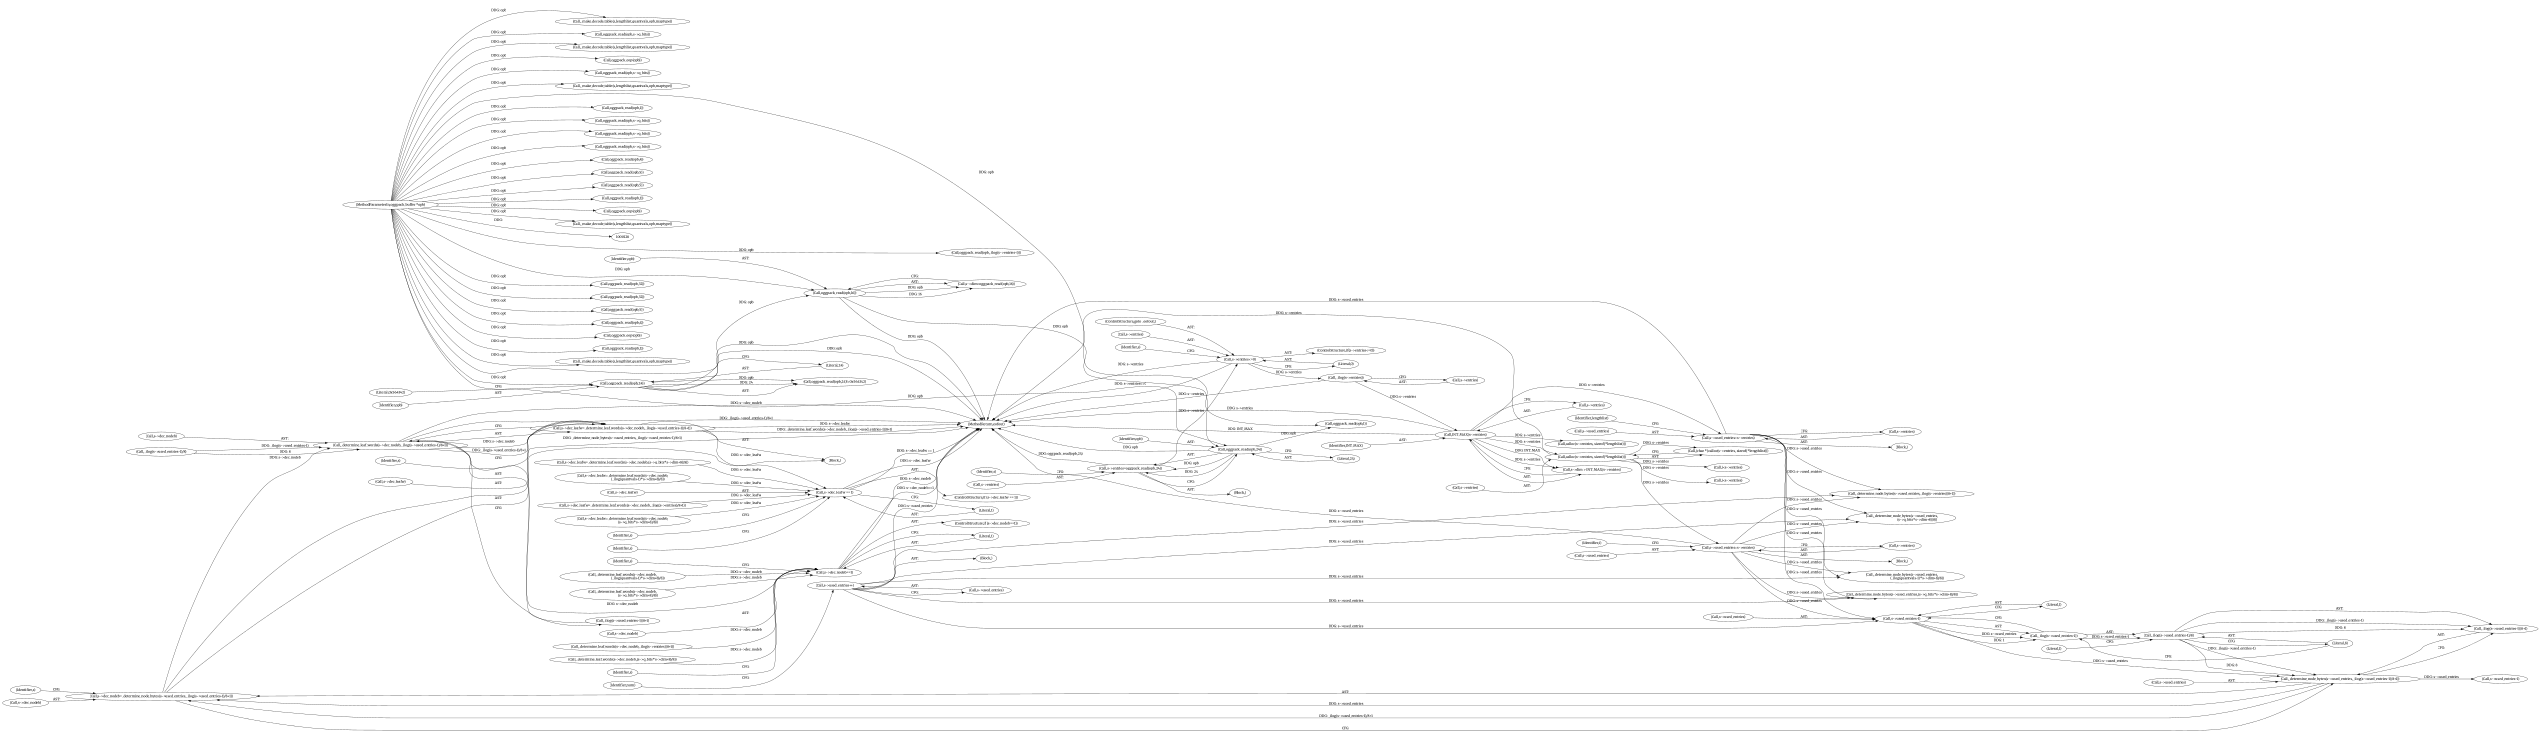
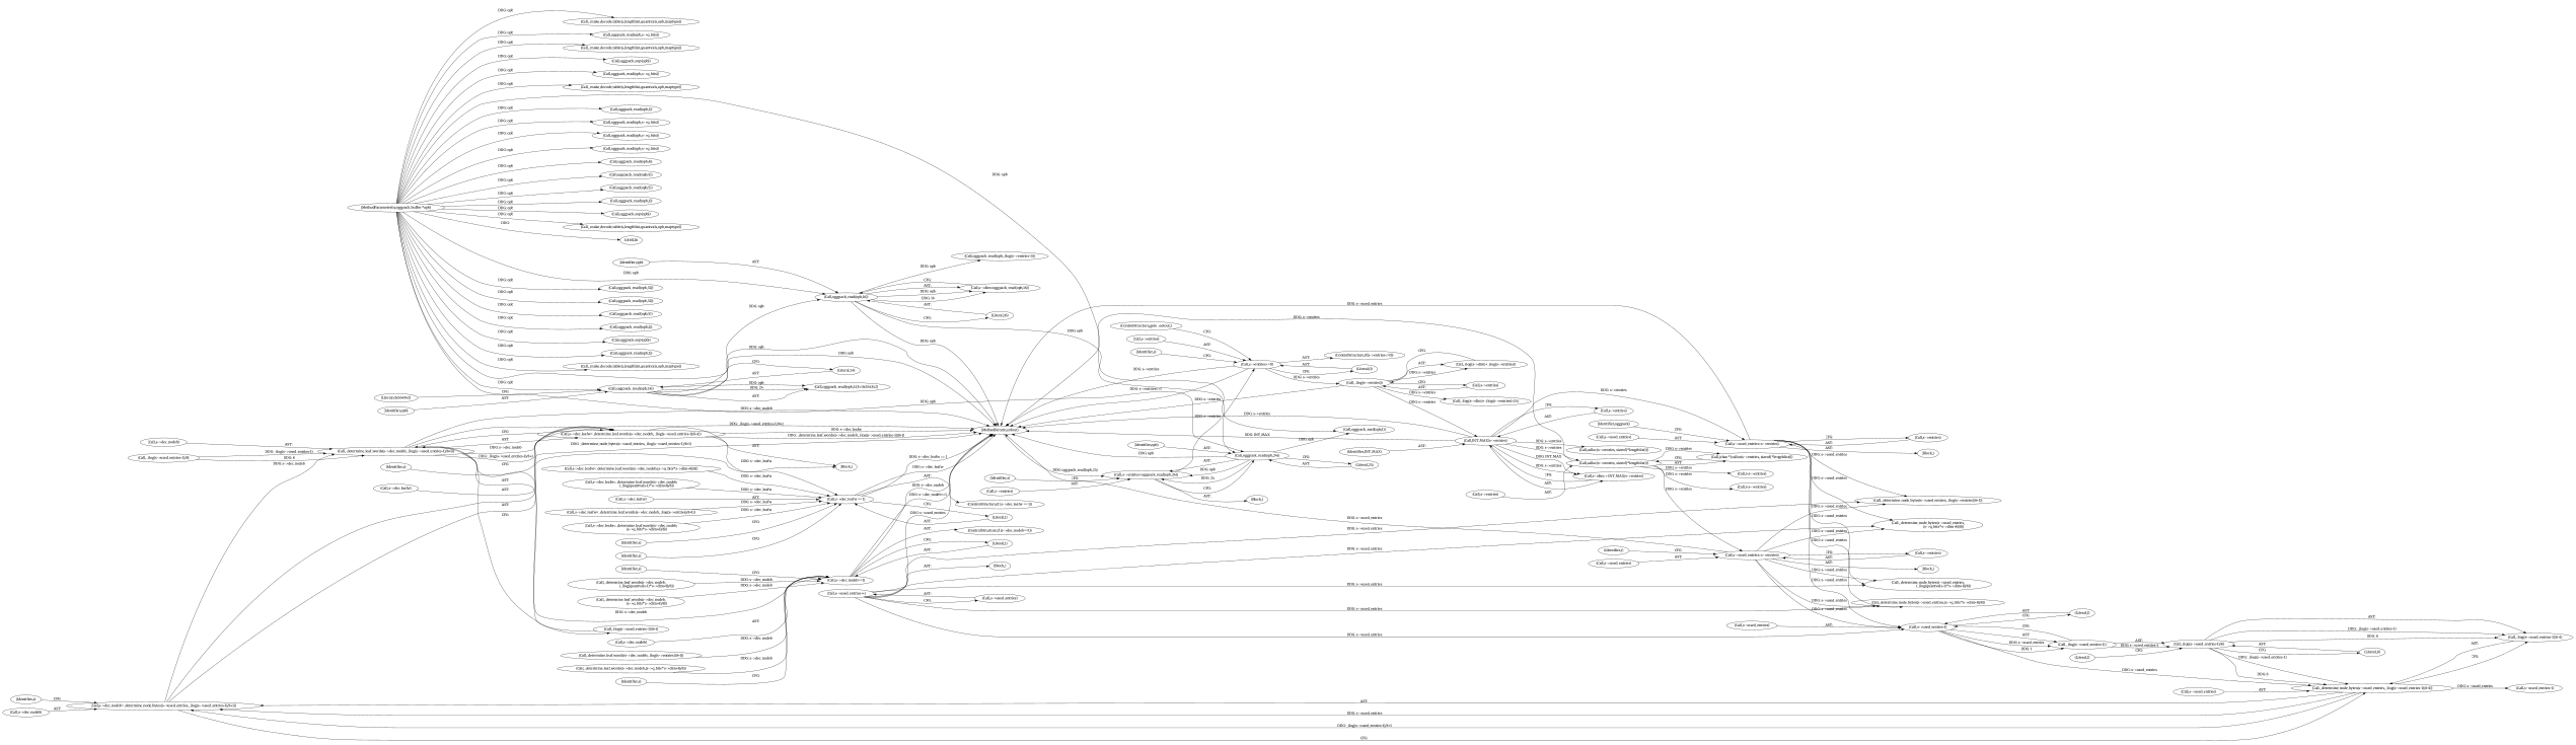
  digraph {
    fontname=Merriweather
    rankdir=LR
    node [fontname=Merriweather]
    edge [fontname=Merriweather]
    n1 [label="(Call,s->dec_nodeb=_determine_node_bytes(s->used_entries,_ilog(s->used_entries-1)/8+1))"]
    n2 [label="(Call,_determine_node_bytes(s->used_entries,_ilog(s->used_entries-1)/8+1))"]
    n3 [label="(Call,_determine_leaf_words(s->dec_nodeb,_ilog(s->used_entries-1)/8+1))"]
    n4 [label="(MethodReturn,eofout)"]
    n5 [label="(Block,)"]
    n6 [label="(Call,_ilog(s->used_entries-1)/8+1)"]
    n7 [label="(Call,s->used_entries-1)"]
    n8 [label="(Call,s->dec_leafw=_determine_leaf_words(s->dec_nodeb,_ilog(s->used_entries-1)/8+1))"]
    n9 [label="(Call,s->dec_nodeb==1)"]
    n10 [label="(Call,_ilog(s->used_entries-1)/8+1)"]
    n11 [label="(Call,s->used_entries-1)"]
    n12 [label="(Call,_ilog(s->used_entries-1))"]
    n13 [label="(Literal,1)"]
    n14 [label="(Call,_ilog(s->used_entries-1)/8)"]
    n15 [label="(Call,s->used_entries++)"]
    n16 [label="(Call,s->used_entries)"]
    n17 [label="(Call,_determine_node_bytes(s->used_entries,\n                                           (_ilog(quantvals-1)*s->dim+8)/8))"]
    n18 [label="(Block,)"]
    n19 [label="(Call,_determine_node_bytes(s->used_entries,(s->q_bits*s->dim+8)/8))"]
    n20 [label="(Call,_determine_node_bytes(s->used_entries,_ilog(s->entries)/8+1))"]
    n21 [label="(Call,_determine_node_bytes(s->used_entries,\n                                           (s->q_bits*s->dim+8)/8))"]
    n22 [label="(Call,s->used_entries=s->entries)"]
    n23 [label="(Block,)"]
    n24 [label="(Call,s->entries)"]
    n25 [label="(Call,INT_MAX/s->entries)"]
    n26 [label="(Call,calloc(s->entries, sizeof(*lengthlist)))"]
    n27 [label="(Call,s->dim > INT_MAX/s->entries)"]
    n28 [label="(Call,s->entries)"]
    n29 [label="(Call,calloc(s->entries, sizeof(*lengthlist)))"]
    n30 [label="(Call,s->used_entries=s->entries)"]
    n31 [label="(Call,i<s->entries)"]
    n32 [label="(Call,(char *)calloc(s->entries, sizeof(*lengthlist)))"]
    n33 [label="(Call,i<s->entries)"]
    n34 [label="(Call,_ilog(s->entries))"]
+   n35 [label="(Call,_ilog(s->dim)+_ilog(s->entries))"]
    n36 [label="(Call,s->entries)"]
+   n37 [label="(Call,_ilog(s->dim)+_ilog(s->entries)>24)"]
    n38 [label="(Call,s->entries<=0)"]
    n39 [label="(ControlStructure,if(s->entries<=0))"]
    n40 [label="(Literal,0)"]
    n41 [label="(Call,s->entries=oggpack_read(opb,24))"]
    n42 [label="(Call,oggpack_read(opb,24))"]
    n43 [label="(Block,)"]
    n44 [label="(Literal,24)"]
    n45 [label="(Call,oggpack_read(opb,1))"]
    n46 [label="(Call,oggpack_read(opb,16))"]
+   n47 [label="(Literal,16)"]
    n48 [label="(Call,s->dim=oggpack_read(opb,16))"]
    n49 [label="(Call,oggpack_read(opb,24))"]
    n50 [label="(Literal,24)"]
    n51 [label="(Call,oggpack_read(opb,24)!=0x564342)"]
    n52 [label="(MethodParameterIn,oggpack_buffer *opb)"]
    n53 [label="(Call,oggpack_read(opb,32))"]
    n54 [label="(Call,oggpack_read(opb,32))"]
    n55 [label="(Call,oggpack_read(opb,5))"]
    n56 [label="(Call,oggpack_read(opb,4))"]
    n57 [label="(Call,oggpack_eop(opb))"]
    n58 [label="(Call,oggpack_read(opb,1))"]
    n59 [label="(Call,_make_decode_table(s,lengthlist,quantvals,opb,maptype))"]
    n60 [label="(Call,_make_decode_table(s,lengthlist,quantvals,opb,maptype))"]
    n61 [label="(Call,oggpack_read(opb,s->q_bits))"]
    n62 [label="(Call,_make_decode_table(s,lengthlist,quantvals,opb,maptype))"]
    n63 [label="(Call,oggpack_eop(opb))"]
    n64 [label="(Call,oggpack_read(opb,s->q_bits))"]
    n65 [label="(Call,_make_decode_table(s,lengthlist,quantvals,opb,maptype))"]
    n66 [label="(Call,oggpack_read(opb,_ilog(s->entries-i)))"]
    n67 [label="(Call,oggpack_read(opb,1))"]
    n68 [label="(Call,oggpack_read(opb,s->q_bits))"]
    n69 [label="(Call,oggpack_read(opb,s->q_bits))"]
    n70 [label="(Call,oggpack_read(opb,s->q_bits))"]
    n71 [label="(Call,oggpack_read(opb,4))"]
    n72 [label="(Call,oggpack_read(opb,5))"]
    n73 [label="(Call,oggpack_read(opb,5))"]
    n74 [label="(Call,oggpack_read(opb,1))"]
    n75 [label="(Call,oggpack_eop(opb))"]
    n76 [label="(Call,_make_decode_table(s,lengthlist,quantvals,opb,maptype))"]
    1000128
    n78 [label="(Call,s->entries)"]
    n79 [label="(Block,)"]
    n80 [label="(Literal,8)"]
    n81 [label="(Call,s->dec_leafw == 1)"]
    n82 [label="(Literal,1)"]
    n83 [label="(ControlStructure,if (s->dec_nodeb==1))"]
    n84 [label="(Literal,1)"]
    n85 [label="(ControlStructure,if (s->dec_leafw == 1))"]
    n86 [label="(Call,s->dec_nodeb)"]
    n87 [label="(Call,s->dec_leafw=_determine_leaf_words(s->dec_nodeb,_ilog(s->entries)/8+1))"]
    n88 [label="(Identifier,s)"]
    n89 [label="(Identifier,s)"]
    n90 [label="(Call,s->dec_nodeb)"]
    n91 [label="(Call,_determine_leaf_words(s->dec_nodeb,_ilog(s->entries)/8+1))"]
    n92 [label="(Call,s->dec_leafw=_determine_leaf_words(s->dec_nodeb,\n                                           (s->q_bits*s->dim+8)/8))"]
    n93 [label="(Identifier,opb)"]
    n94 [label="(Literal,0x564342)"]
    n95 [label="(Identifier,s)"]
    n96 [label="(Call,_determine_leaf_words(s->dec_nodeb,(s->q_bits*s->dim+8)/8))"]
    n97 [label="(Call,s->entries)"]
    n98 [label="(Call,s->used_entries)"]
    n99 [label="(Literal,1)"]
    n100 [label="(Identifier,s)"]
    n101 [label="(Call,_ilog(s->used_entries-1)/8)"]
    n102 [label="(Identifier,s)"]
-   n103 [label="(Identifier,lengthlist)"]
+   n103 [label="(Identifier,oggpack)"]
    n104 [label="(Call,s->used_entries)"]
    n105 [label="(Call,s->dec_leafw=_determine_leaf_words(s->dec_nodeb,(s->q_bits*s->dim+8)/8))"]
    n106 [label="(Identifier,INT_MAX)"]
-   n107 [label="(Identifier,num)"]
    n108 [label="(Identifier,s)"]
    n109 [label="(Identifier,s)"]
    n110 [label="(Identifier,i)"]
    n111 [label="(Call,s->entries)"]
    n112 [label="(Identifier,opb)"]
    n113 [label="(Call,s->used_entries)"]
    n114 [label="(Call,_determine_leaf_words(s->dec_nodeb,\n                                           (_ilog(quantvals-1)*s->dim+8)/8))"]
    n115 [label="(Identifier,s)"]
    n116 [label="(Call,s->entries)"]
    n117 [label="(Call,s->dec_leafw=_determine_leaf_words(s->dec_nodeb,\n                                           (_ilog(quantvals-1)*s->dim+8)/8))"]
    n118 [label="(Call,s->dec_leafw)"]
    n119 [label="(Call,_determine_leaf_words(s->dec_nodeb,\n                                           (s->q_bits*s->dim+8)/8))"]
    n120 [label="(Call,s->used_entries)"]
    n121 [label="(Call,s->dec_leafw)"]
    n122 [label="(ControlStructure,goto _eofout;)"]
    n123 [label="(Call,s->dec_nodeb)"]
    n124 [label="(Identifier,opb)"]
    n1 -> n2 [label="CFG: "]
    n1 -> n3 [label="DDG: s->dec_nodeb"]
    n1 -> n4 [label="DDG: _determine_node_bytes(s->used_entries,_ilog(s->used_entries-1)/8+1)"]
    n1 -> n5 [label="AST: "]
    n2 -> n1 [label="AST: "]
    n2 -> n1 [label="DDG: s->used_entries"]
    n2 -> n1 [label="DDG: _ilog(s->used_entries-1)/8+1"]
    n2 -> n6 [label="CFG: "]
    n2 -> n7 [label="DDG: s->used_entries"]
    n3 -> n4 [label="DDG: s->dec_nodeb"]
    n3 -> n4 [label="DDG: _ilog(s->used_entries-1)/8+1"]
    n3 -> n8 [label="AST: "]
    n3 -> n8 [label="DDG: s->dec_nodeb"]
    n3 -> n8 [label="DDG: _ilog(s->used_entries-1)/8+1"]
    n3 -> n9 [label="DDG: s->dec_nodeb"]
    n3 -> n10 [label="CFG: "]
    n6 -> n2 [label="AST: "]
    n8 -> n3 [label="CFG: "]
    n8 -> n4 [label="DDG: s->dec_leafw"]
    n8 -> n4 [label="DDG: _determine_leaf_words(s->dec_nodeb,_ilog(s->used_entries-1)/8+1)"]
    n8 -> n5 [label="AST: "]
    n8 -> n81 [label="DDG: s->dec_leafw"]
    n9 -> n4 [label="DDG: s->dec_nodeb"]
    n9 -> n4 [label="DDG: s->dec_nodeb==1"]
    n9 -> n82 [label="CFG: "]
    n9 -> n83 [label="AST: "]
    n10 -> n3 [label="AST: "]
    n11 -> n2 [label="DDG: s->used_entries"]
    n11 -> n12 [label="AST: "]
    n11 -> n12 [label="DDG: s->used_entries"]
    n11 -> n12 [label="DDG: 1"]
    n11 -> n13 [label="CFG: "]
    n12 -> n11 [label="CFG: "]
    n12 -> n14 [label="AST: "]
    n12 -> n14 [label="DDG: s->used_entries-1"]
    n13 -> n11 [label="AST: "]
    n14 -> n2 [label="DDG: _ilog(s->used_entries-1)"]
    n14 -> n2 [label="DDG: 8"]
    n14 -> n6 [label="AST: "]
    n14 -> n6 [label="DDG: _ilog(s->used_entries-1)"]
    n14 -> n6 [label="DDG: 8"]
    n14 -> n80 [label="CFG: "]
    n15 -> n4 [label="DDG: s->used_entries"]
    n15 -> n11 [label="DDG: s->used_entries"]
    n15 -> n16 [label="CFG: "]
    n15 -> n17 [label="DDG: s->used_entries"]
    n15 -> n18 [label="AST: "]
    n15 -> n19 [label="DDG: s->used_entries"]
    n15 -> n20 [label="DDG: s->used_entries"]
    n15 -> n21 [label="DDG: s->used_entries"]
    n16 -> n15 [label="AST: "]
    n22 -> n4 [label="DDG: s->used_entries"]
    n22 -> n11 [label="DDG: s->used_entries"]
    n22 -> n17 [label="DDG: s->used_entries"]
    n22 -> n19 [label="DDG: s->used_entries"]
    n22 -> n20 [label="DDG: s->used_entries"]
    n22 -> n21 [label="DDG: s->used_entries"]
    n22 -> n23 [label="AST: "]
    n22 -> n24 [label="CFG: "]
    n24 -> n22 [label="AST: "]
    n25 -> n4 [label="DDG: INT_MAX"]
    n25 -> n4 [label="DDG: s->entries"]
    n25 -> n22 [label="DDG: s->entries"]
    n25 -> n26 [label="DDG: s->entries"]
    n25 -> n27 [label="AST: "]
    n25 -> n27 [label="DDG: INT_MAX"]
    n25 -> n27 [label="DDG: s->entries"]
    n25 -> n28 [label="CFG: "]
    n25 -> n29 [label="DDG: s->entries"]
    n26 -> n4 [label="DDG: s->entries"]
    n26 -> n30 [label="DDG: s->entries"]
    n26 -> n31 [label="DDG: s->entries"]
    n26 -> n32 [label="AST: "]
    n26 -> n32 [label="DDG: s->entries"]
    n26 -> n33 [label="DDG: s->entries"]
    n27 -> n25 [label="CFG: "]
    n28 -> n25 [label="AST: "]
    n30 -> n4 [label="DDG: s->used_entries"]
    n30 -> n11 [label="DDG: s->used_entries"]
    n30 -> n17 [label="DDG: s->used_entries"]
    n30 -> n19 [label="DDG: s->used_entries"]
    n30 -> n20 [label="DDG: s->used_entries"]
    n30 -> n21 [label="DDG: s->used_entries"]
    n30 -> n78 [label="CFG: "]
    n30 -> n79 [label="AST: "]
    n32 -> n26 [label="CFG: "]
    n34 -> n4 [label="DDG: s->entries"]
    n34 -> n25 [label="DDG: s->entries"]
+   n34 -> n35 [label="AST: "]
+   n34 -> n35 [label="DDG: s->entries"]
    n34 -> n36 [label="CFG: "]
+   n34 -> n37 [label="DDG: s->entries"]
+   n35 -> n34 [label="CFG: "]
    n36 -> n34 [label="AST: "]
    n38 -> n4 [label="DDG: s->entries"]
    n38 -> n4 [label="DDG: s->entries<=0"]
    n38 -> n34 [label="DDG: s->entries"]
    n38 -> n39 [label="AST: "]
    n38 -> n40 [label="CFG: "]
    n40 -> n38 [label="AST: "]
-   n41 -> n4 [label="DDG: oggpack_read(opb,24)"]
+   n4 -> n41 [label="DDG: oggpack_read(opb,24)"]
    n41 -> n38 [label="DDG: s->entries"]
    n41 -> n42 [label="CFG: "]
    n41 -> n43 [label="AST: "]
    n42 -> n4 [label="DDG: opb"]
    n42 -> n41 [label="AST: "]
    n42 -> n41 [label="DDG: opb"]
    n42 -> n41 [label="DDG: 24"]
    n42 -> n44 [label="CFG: "]
    n42 -> n45 [label="DDG: opb"]
    n44 -> n42 [label="AST: "]
    n46 -> n4 [label="DDG: opb"]
    n46 -> n42 [label="DDG: opb"]
+   n46 -> n47 [label="CFG: "]
    n46 -> n48 [label="AST: "]
    n46 -> n48 [label="DDG: opb"]
    n46 -> n48 [label="DDG: 16"]
+   n47 -> n46 [label="AST: "]
    n48 -> n46 [label="CFG: "]
    n49 -> n4 [label="DDG: opb"]
    n49 -> n46 [label="DDG: opb"]
    n49 -> n50 [label="CFG: "]
    n49 -> n51 [label="AST: "]
    n49 -> n51 [label="DDG: opb"]
    n49 -> n51 [label="DDG: 24"]
    n50 -> n49 [label="AST: "]
    n52 -> n4 [label="DDG: opb"]
    n52 -> n42 [label="DDG: opb"]
    n52 -> n45 [label="DDG: opb"]
    n52 -> n46 [label="DDG: opb"]
    n52 -> n49 [label="DDG: opb"]
    n52 -> n53 [label="DDG: opb"]
    n52 -> n54 [label="DDG: opb"]
    n52 -> n55 [label="DDG: opb"]
    n52 -> n56 [label="DDG: opb"]
    n52 -> n57 [label="DDG: opb"]
    n52 -> n58 [label="DDG: opb"]
    n52 -> n59 [label="DDG: opb"]
    n52 -> n60 [label="DDG: opb"]
    n52 -> n61 [label="DDG: opb"]
    n52 -> n62 [label="DDG: opb"]
    n52 -> n63 [label="DDG: opb"]
    n52 -> n64 [label="DDG: opb"]
    n52 -> n65 [label="DDG: opb"]
-   n52 -> n66 [label="DDG: opb"]
+   n46 -> n66 [label="DDG: opb"]
    n52 -> n67 [label="DDG: opb"]
    n52 -> n68 [label="DDG: opb"]
    n52 -> n69 [label="DDG: opb"]
    n52 -> n70 [label="DDG: opb"]
    n52 -> n71 [label="DDG: opb"]
    n52 -> n72 [label="DDG: opb"]
    n52 -> n73 [label="DDG: opb"]
    n52 -> n74 [label="DDG: opb"]
    n52 -> n75 [label="DDG: opb"]
    n52 -> n76 [label="DDG: opb"]
    n52 -> 1000128 [label="DDG: "]
    n78 -> n30 [label="AST: "]
-   n80 -> n12 [label="CFG: "]
    n80 -> n14 [label="AST: "]
    n81 -> n4 [label="DDG: s->dec_leafw == 1"]
    n81 -> n4 [label="DDG: s->dec_leafw"]
    n81 -> n84 [label="CFG: "]
    n81 -> n85 [label="AST: "]
    n82 -> n9 [label="AST: "]
    n84 -> n81 [label="AST: "]
    n86 -> n3 [label="AST: "]
    n87 -> n81 [label="DDG: s->dec_leafw"]
    n88 -> n8 [label="CFG: "]
    n89 -> n41 [label="CFG: "]
    n90 -> n9 [label="AST: "]
    n91 -> n9 [label="DDG: s->dec_nodeb"]
    n92 -> n81 [label="DDG: s->dec_leafw"]
    n93 -> n46 [label="AST: "]
    n94 -> n49 [label="CFG: "]
    n95 -> n81 [label="CFG: "]
    n96 -> n9 [label="DDG: s->dec_nodeb"]
    n97 -> n41 [label="AST: "]
    n98 -> n11 [label="AST: "]
    n99 -> n14 [label="CFG: "]
    n100 -> n81 [label="CFG: "]
    n101 -> n3 [label="DDG: _ilog(s->used_entries-1)"]
    n101 -> n3 [label="DDG: 8"]
    n102 -> n9 [label="CFG: "]
    n103 -> n22 [label="CFG: "]
    n104 -> n22 [label="AST: "]
    n105 -> n81 [label="DDG: s->dec_leafw"]
    n106 -> n25 [label="AST: "]
-   n107 -> n15 [label="CFG: "]
    n108 -> n1 [label="CFG: "]
    n109 -> n9 [label="CFG: "]
    n110 -> n30 [label="CFG: "]
    n111 -> n38 [label="AST: "]
    n112 -> n42 [label="AST: "]
    n113 -> n30 [label="AST: "]
    n114 -> n9 [label="DDG: s->dec_nodeb"]
    n115 -> n38 [label="CFG: "]
    n116 -> n26 [label="AST: "]
    n117 -> n81 [label="DDG: s->dec_leafw"]
    n118 -> n8 [label="AST: "]
    n119 -> n9 [label="DDG: s->dec_nodeb"]
    n120 -> n2 [label="AST: "]
    n121 -> n81 [label="AST: "]
-   n122 -> n38 [label="AST: "]
+   n122 -> n38 [label="CFG: "]
    n123 -> n1 [label="AST: "]
    n124 -> n49 [label="AST: "]
  }
